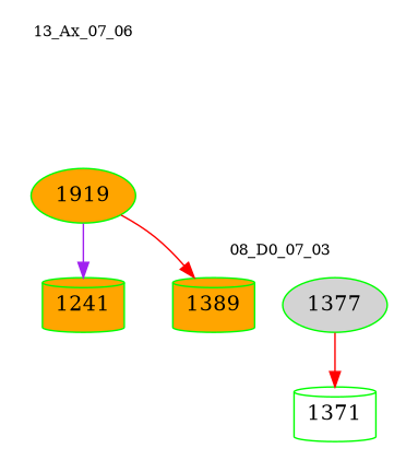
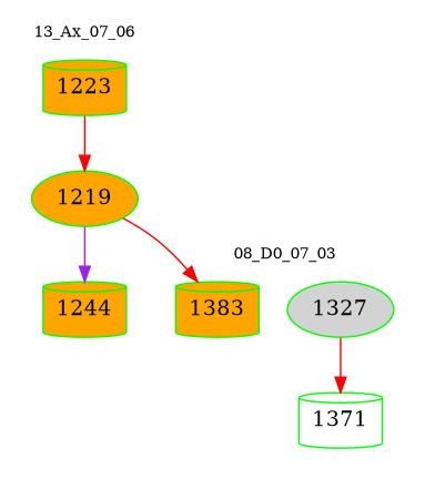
  digraph {
    node [color=green fillcolor=orange shape=cylinder style=filled]
    edge [color=red]
-   n2 [label=1919 shape=ellipse]
-   n3 [label=1241]
-   n4 [fillcolor=lightgrey label=1377 shape=ellipse]
+   n1 [label=1223]
+   n2 [label=1219 shape=ellipse]
+   n3 [label=1244]
+   n4 [fillcolor=lightgrey label=1327 shape=ellipse]
    n5 [fillcolor=white label=1371]
-   n6 [label=1389]
+   n6 [label=1383]
    subgraph cluster_1 {
      color=white
      fontsize=10
      label="13_Ax_07_06"
+     n1
      n2
      n3
    }
    subgraph cluster_2 {
      color=white
      fontsize=10
      label="08_D0_07_03"
      n4
      n5
      n6
    }
+   n1 -> n2
    n2 -> n3 [color=purple]
    n2 -> n6
    n4 -> n5
  }
